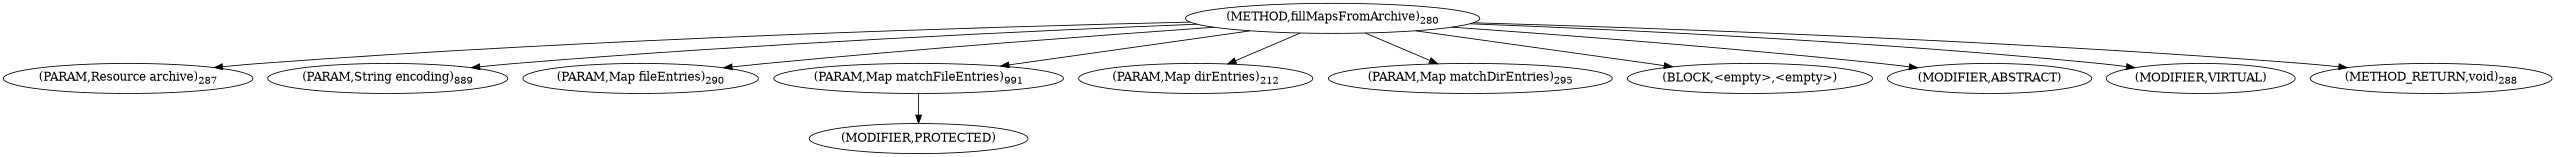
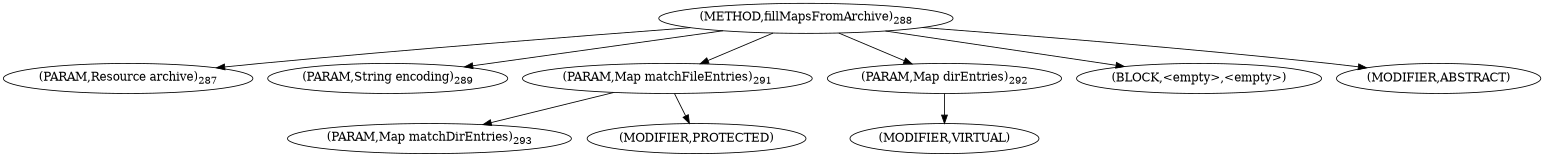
  digraph {
-   n1 [label=<(METHOD,fillMapsFromArchive)<SUB>280</SUB>>]
+   n1 [label=<(METHOD,fillMapsFromArchive)<SUB>288</SUB>>]
    n2 [label=<(PARAM,Resource archive)<SUB>287</SUB>>]
-   n3 [label=<(PARAM,String encoding)<SUB>889</SUB>>]
-   n4 [label=<(PARAM,Map fileEntries)<SUB>290</SUB>>]
-   n5 [label=<(PARAM,Map matchFileEntries)<SUB>991</SUB>>]
-   n6 [label=<(PARAM,Map dirEntries)<SUB>212</SUB>>]
-   n7 [label=<(PARAM,Map matchDirEntries)<SUB>295</SUB>>]
+   n3 [label=<(PARAM,String encoding)<SUB>289</SUB>>]
+   n5 [label=<(PARAM,Map matchFileEntries)<SUB>291</SUB>>]
+   n6 [label=<(PARAM,Map dirEntries)<SUB>292</SUB>>]
+   n7 [label=<(PARAM,Map matchDirEntries)<SUB>293</SUB>>]
    n8 [label=<(BLOCK,&lt;empty&gt;,&lt;empty&gt;)>]
    n9 [label=<(MODIFIER,ABSTRACT)>]
    n10 [label=<(MODIFIER,VIRTUAL)>]
-   n11 [label=<(METHOD_RETURN,void)<SUB>288</SUB>>]
    n12 [label=<(MODIFIER,PROTECTED)>]
    n1 -> n2
    n1 -> n3
-   n1 -> n4
    n1 -> n5
    n1 -> n6
-   n1 -> n7
+   n5 -> n7
    n1 -> n8
    n1 -> n9
-   n1 -> n10
-   n1 -> n11
+   n6 -> n10
    n5 -> n12
  }
